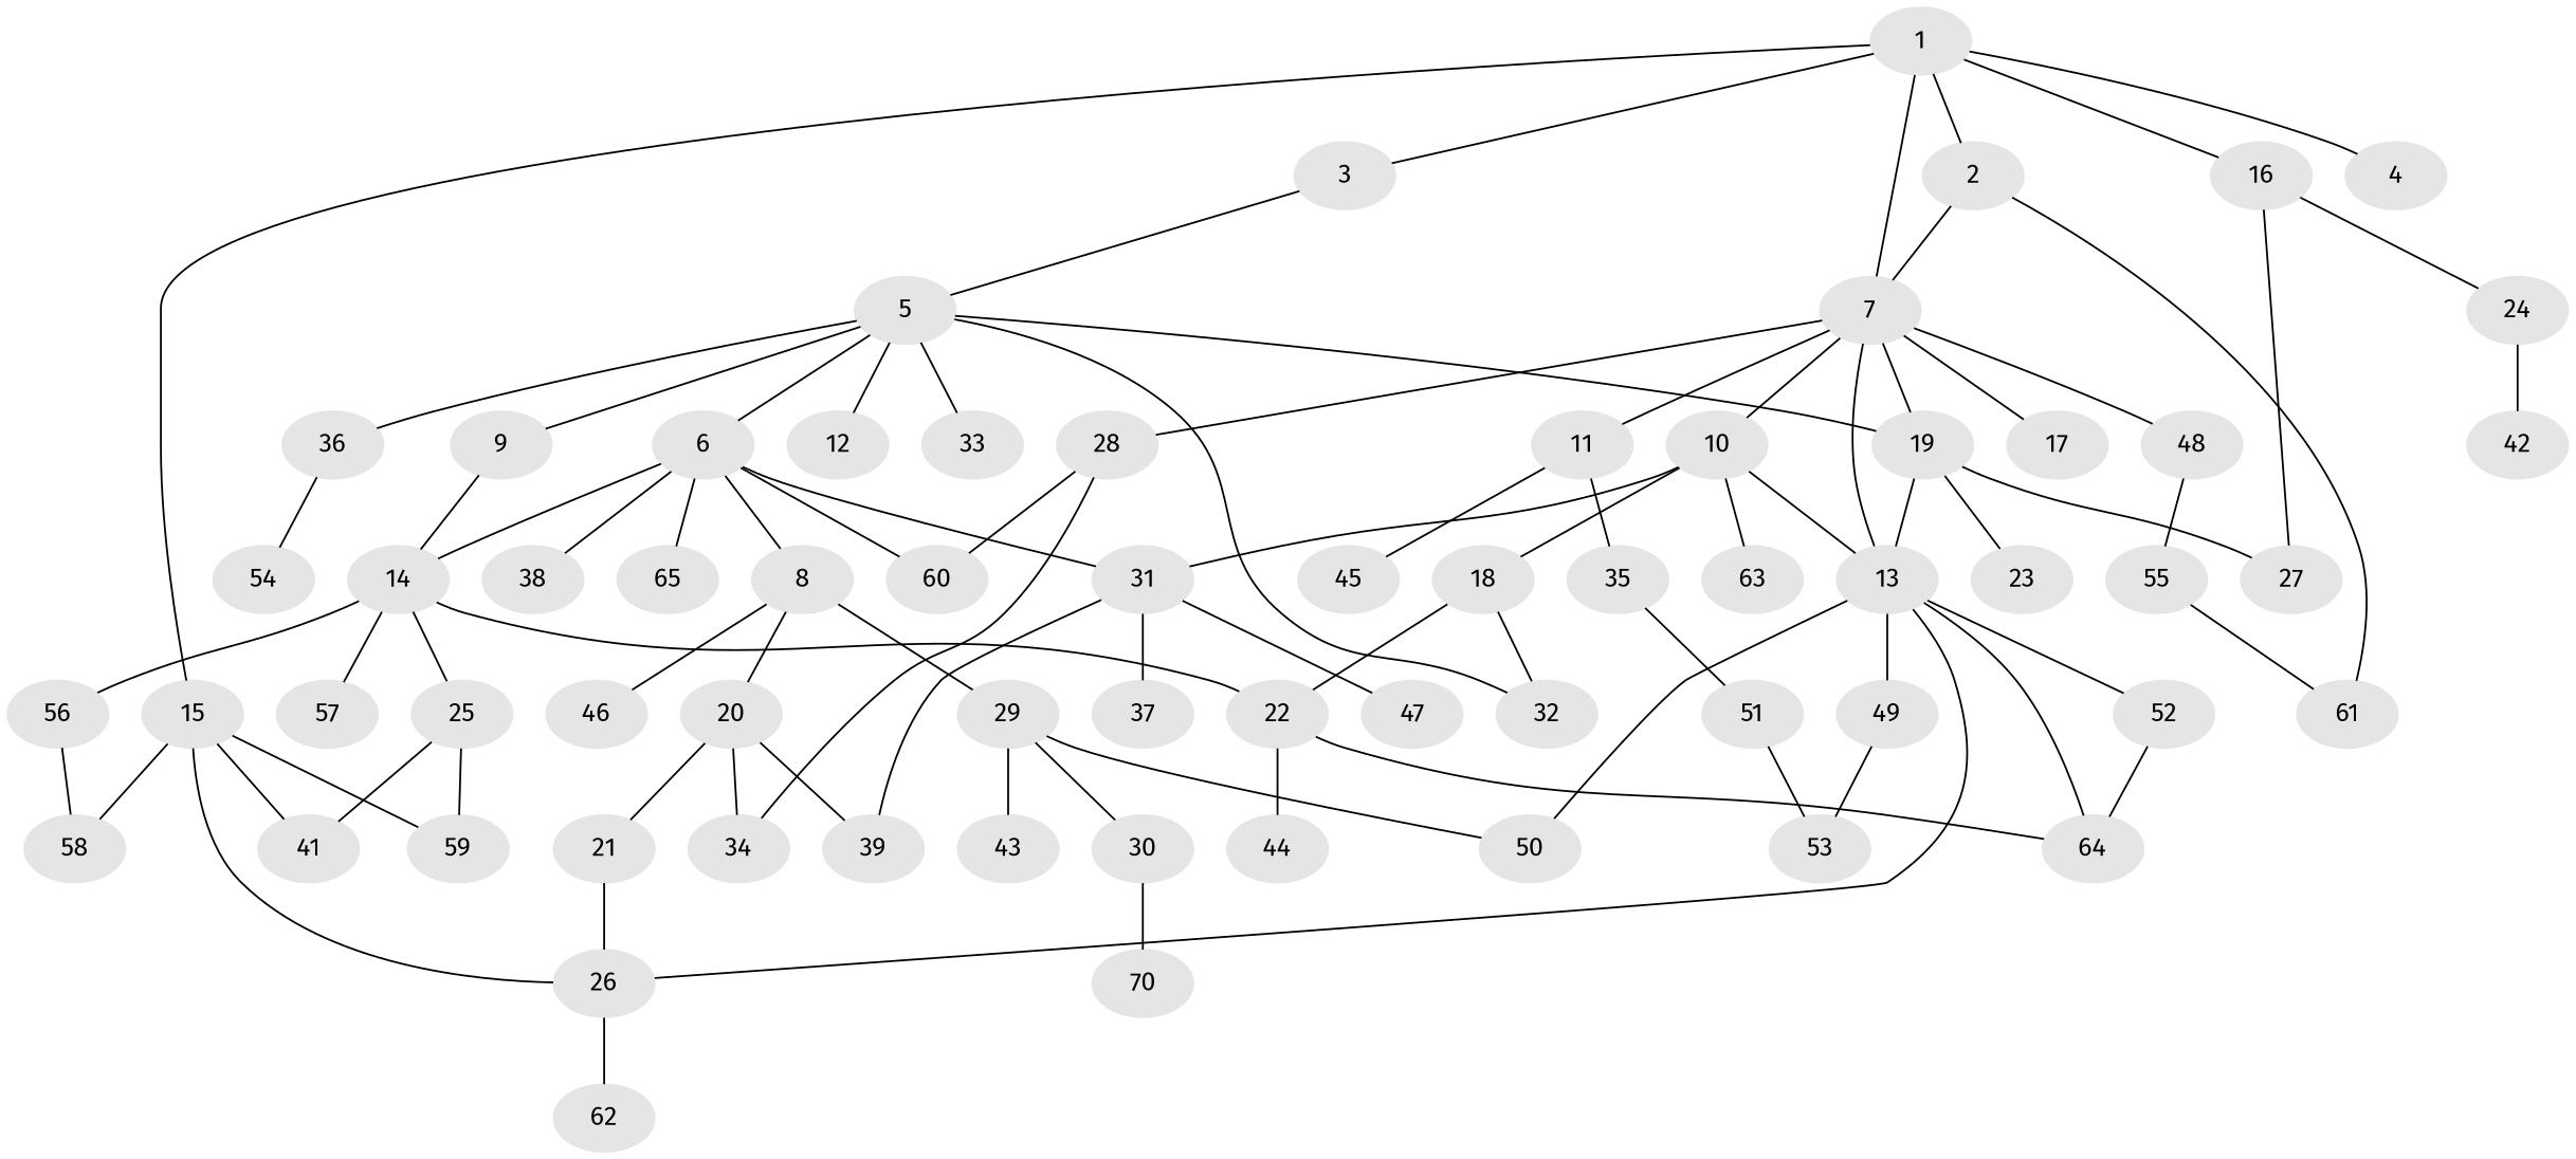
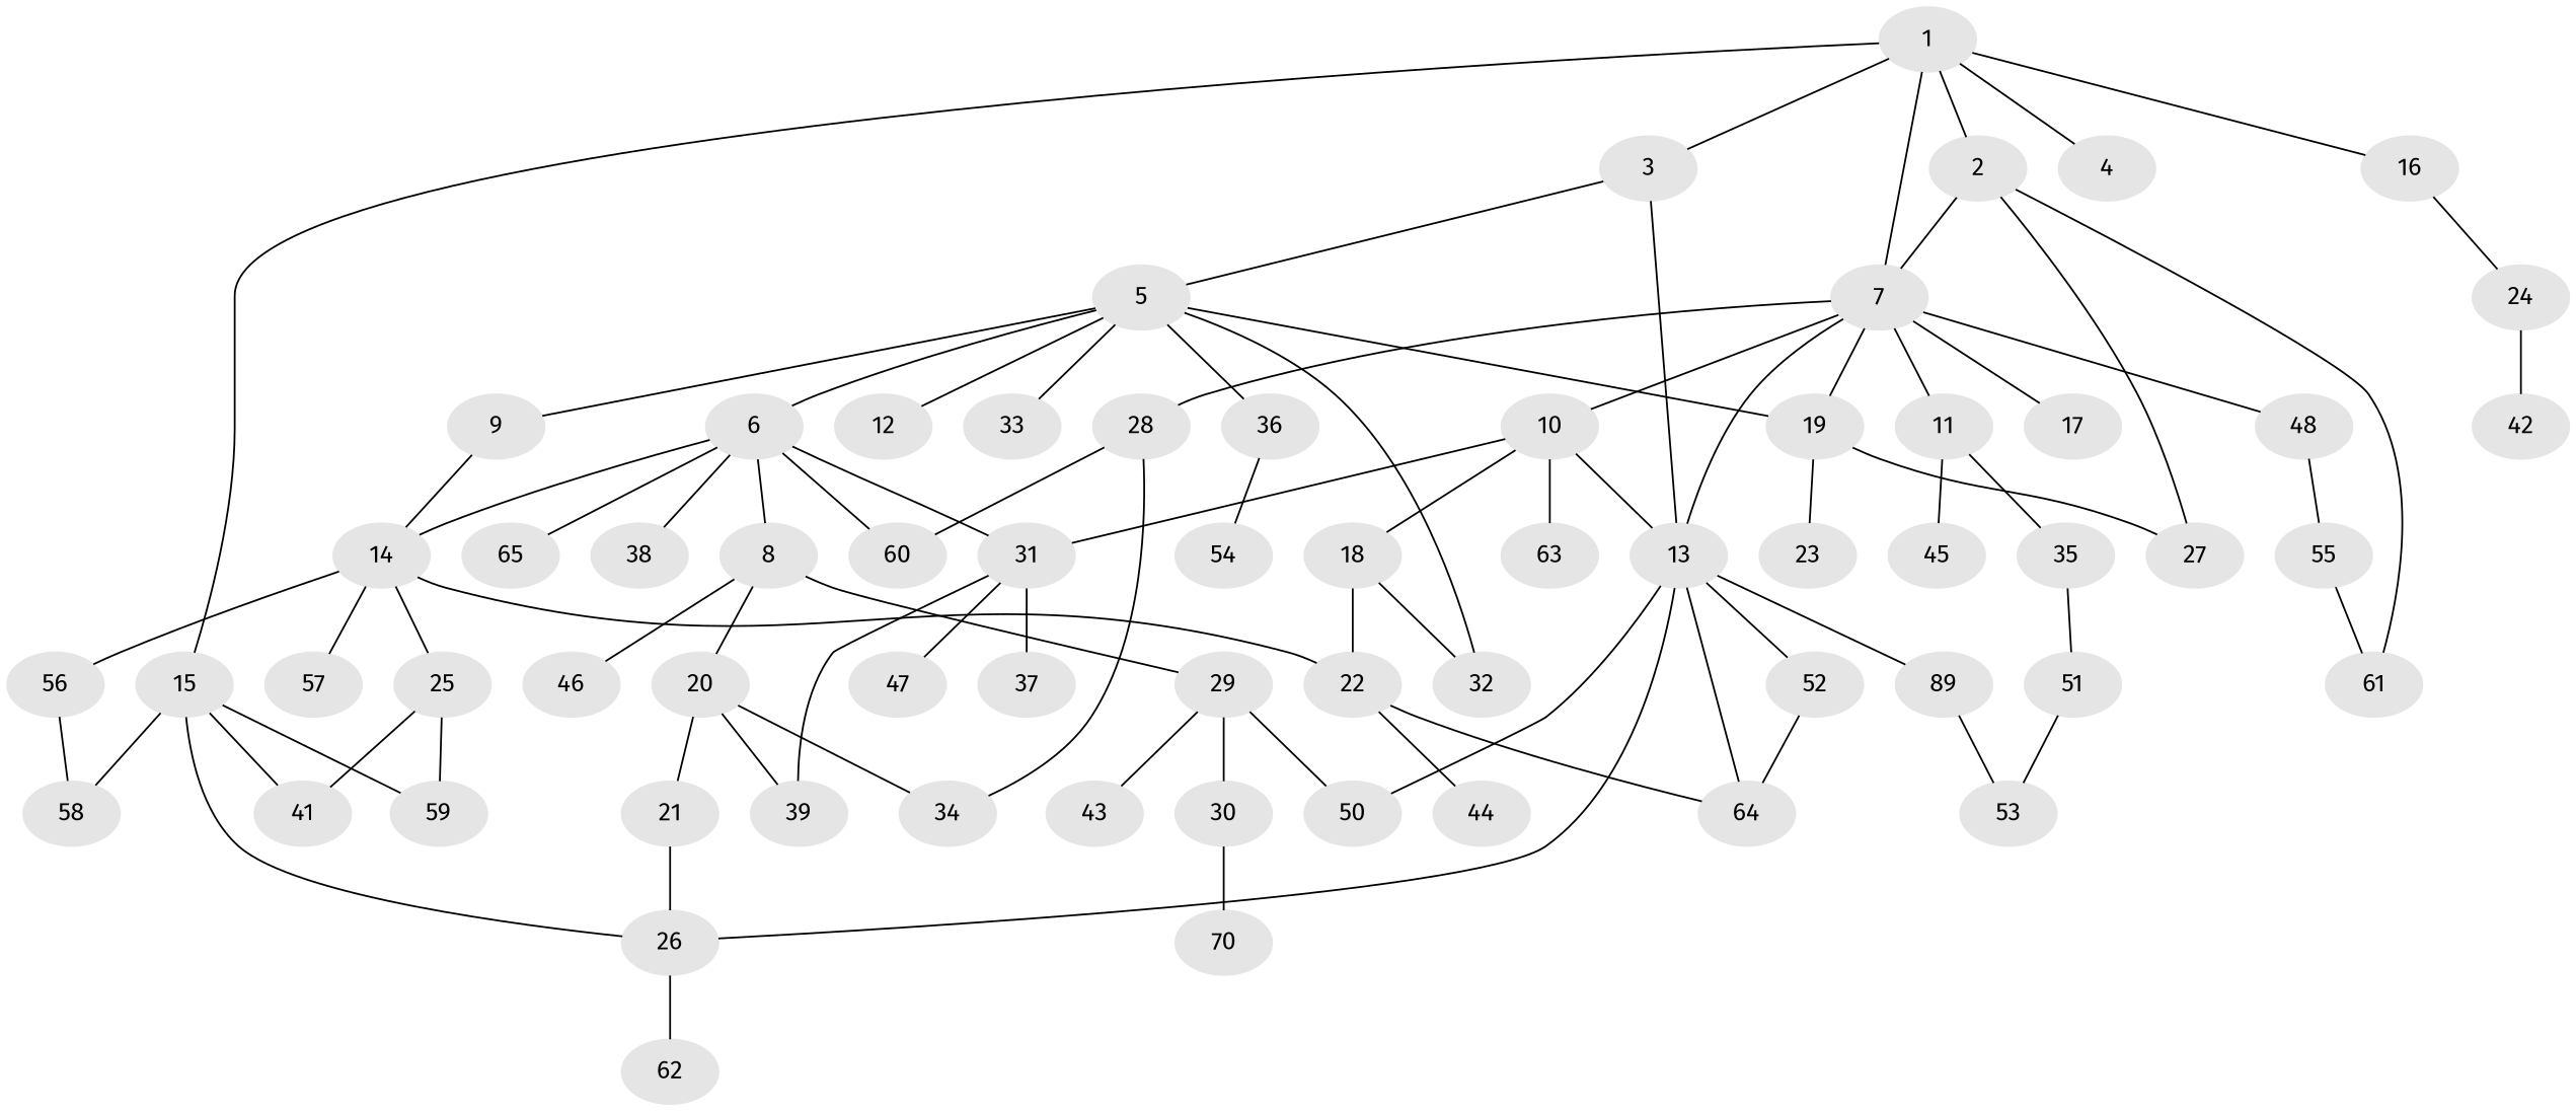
  graph {
    fontname="Fira Sans"
    node [color=gray90 fontname="Fira Sans" style=filled]
    edge [fontname="Fira Sans"]
    1
    2
    3
    4
    7
    15
    16
    61
    5
    13
    19
    10
    11
    17
    28
    48
    26
    41
    58
    59
    24
    27
    6
    9
    12
    32
    33
    36
-   49
+   49 [label=89]
    50
    52
    64
    8
    14
    31
    38
    60
    65
    23
    54
    20
    29
    46
    22
    25
    56
    57
    39
    37
    47
    18
    63
    35
    45
    34
    55
    21
    30
    43
    51
    62
    53
    44
    42
    n65 [label=70]
    1 -- 2
    1 -- 3
    1 -- 4
    1 -- 7
    1 -- 15
    1 -- 16
    2 -- 7
    2 -- 61
    3 -- 5
-   19 -- 13
+   3 -- 13
    7 -- 13
    7 -- 19
    7 -- 10
    7 -- 11
    7 -- 17
    7 -- 28
    7 -- 48
    15 -- 26
    15 -- 41
    15 -- 58
    15 -- 59
    16 -- 24
-   16 -- 27
+   2 -- 27
    5 -- 19
    5 -- 6
    5 -- 9
    5 -- 12
    5 -- 32
    5 -- 33
    5 -- 36
    13 -- 26
    13 -- 49
    13 -- 50
    13 -- 52
    13 -- 64
    19 -- 27
    19 -- 23
    10 -- 13
    10 -- 31
    10 -- 18
    10 -- 63
    11 -- 35
    11 -- 45
    28 -- 60
    28 -- 34
    48 -- 55
    26 -- 62
    24 -- 42
    6 -- 8
    6 -- 14
    6 -- 31
    6 -- 38
    6 -- 60
    6 -- 65
    9 -- 14
    36 -- 54
    49 -- 53
    52 -- 64
    8 -- 20
    8 -- 29
    8 -- 46
    14 -- 22
    14 -- 25
    14 -- 56
    14 -- 57
    31 -- 39
    31 -- 37
    31 -- 47
    20 -- 39
    20 -- 34
    20 -- 21
    29 -- 50
    29 -- 30
    29 -- 43
    22 -- 64
    22 -- 44
    25 -- 41
    25 -- 59
    56 -- 58
    18 -- 32
    18 -- 22
    35 -- 51
    55 -- 61
    21 -- 26
    30 -- n65
    51 -- 53
  }
